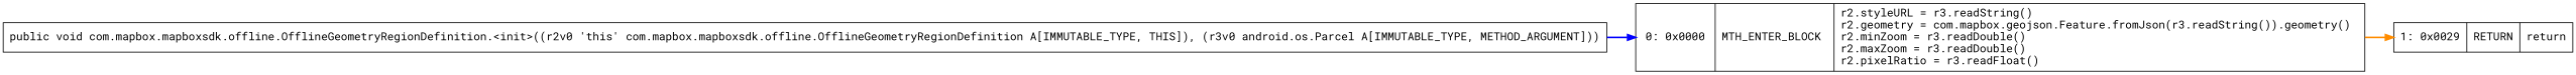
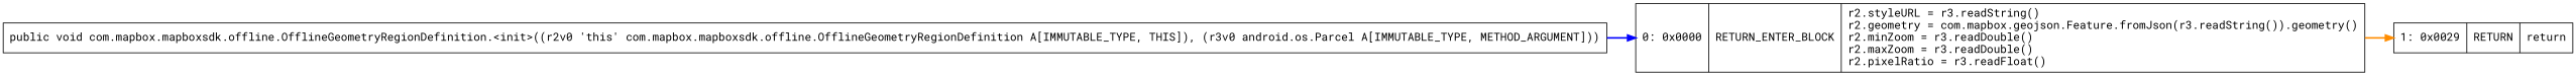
  digraph {
    rankdir=LR
    fontname="Roboto Mono"
    node [shape=record fontname="Roboto Mono"]
    edge [style=bold fontname="Roboto Mono"]
-   n1 [label="{0\:\ 0x0000|MTH_ENTER_BLOCK\l|r2.styleURL = r3.readString()\lr2.geometry = com.mapbox.geojson.Feature.fromJson(r3.readString()).geometry()\lr2.minZoom = r3.readDouble()\lr2.maxZoom = r3.readDouble()\lr2.pixelRatio = r3.readFloat()\l}"]
+   n1 [label="{0\:\ 0x0000|RETURN_ENTER_BLOCK\l|r2.styleURL = r3.readString()\lr2.geometry = com.mapbox.geojson.Feature.fromJson(r3.readString()).geometry()\lr2.minZoom = r3.readDouble()\lr2.maxZoom = r3.readDouble()\lr2.pixelRatio = r3.readFloat()\l}"]
    n2 [label="{1\:\ 0x0029|RETURN\l|return\l}"]
    n3 [label="{public void com.mapbox.mapboxsdk.offline.OfflineGeometryRegionDefinition.\<init\>((r2v0 'this' com.mapbox.mapboxsdk.offline.OfflineGeometryRegionDefinition A[IMMUTABLE_TYPE, THIS]), (r3v0 android.os.Parcel A[IMMUTABLE_TYPE, METHOD_ARGUMENT])) }"]
    n1 -> n2 [color=darkorange]
    n3 -> n1 [color=blue]
  }
